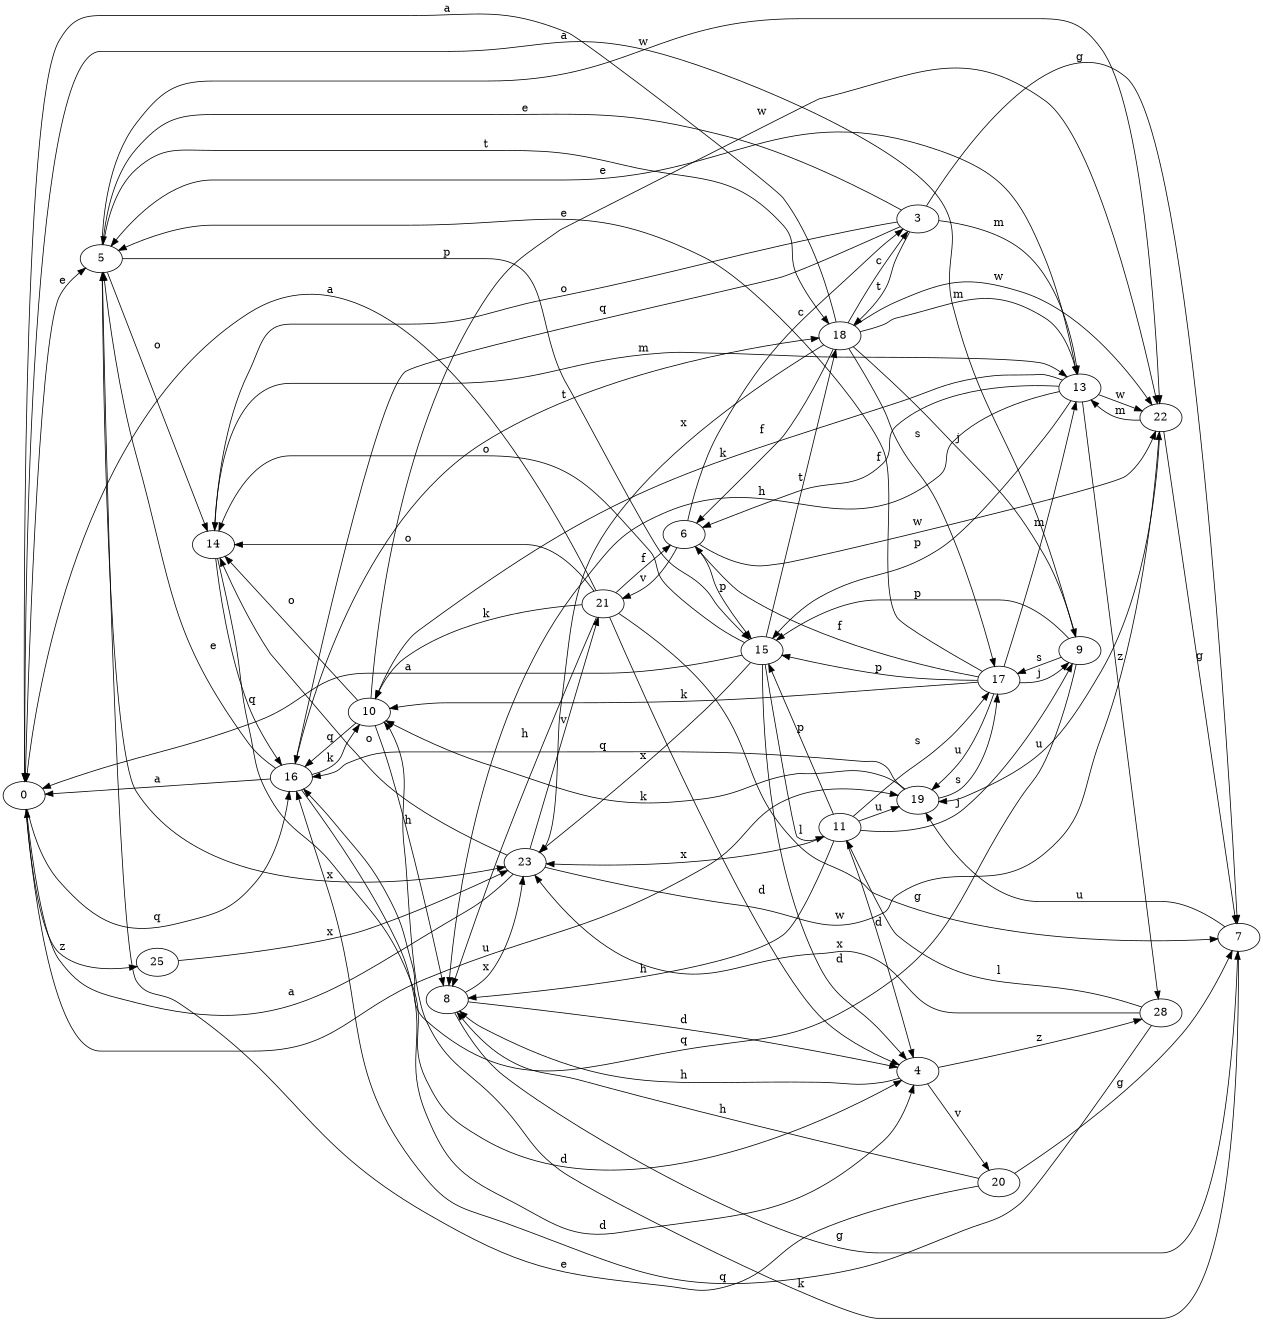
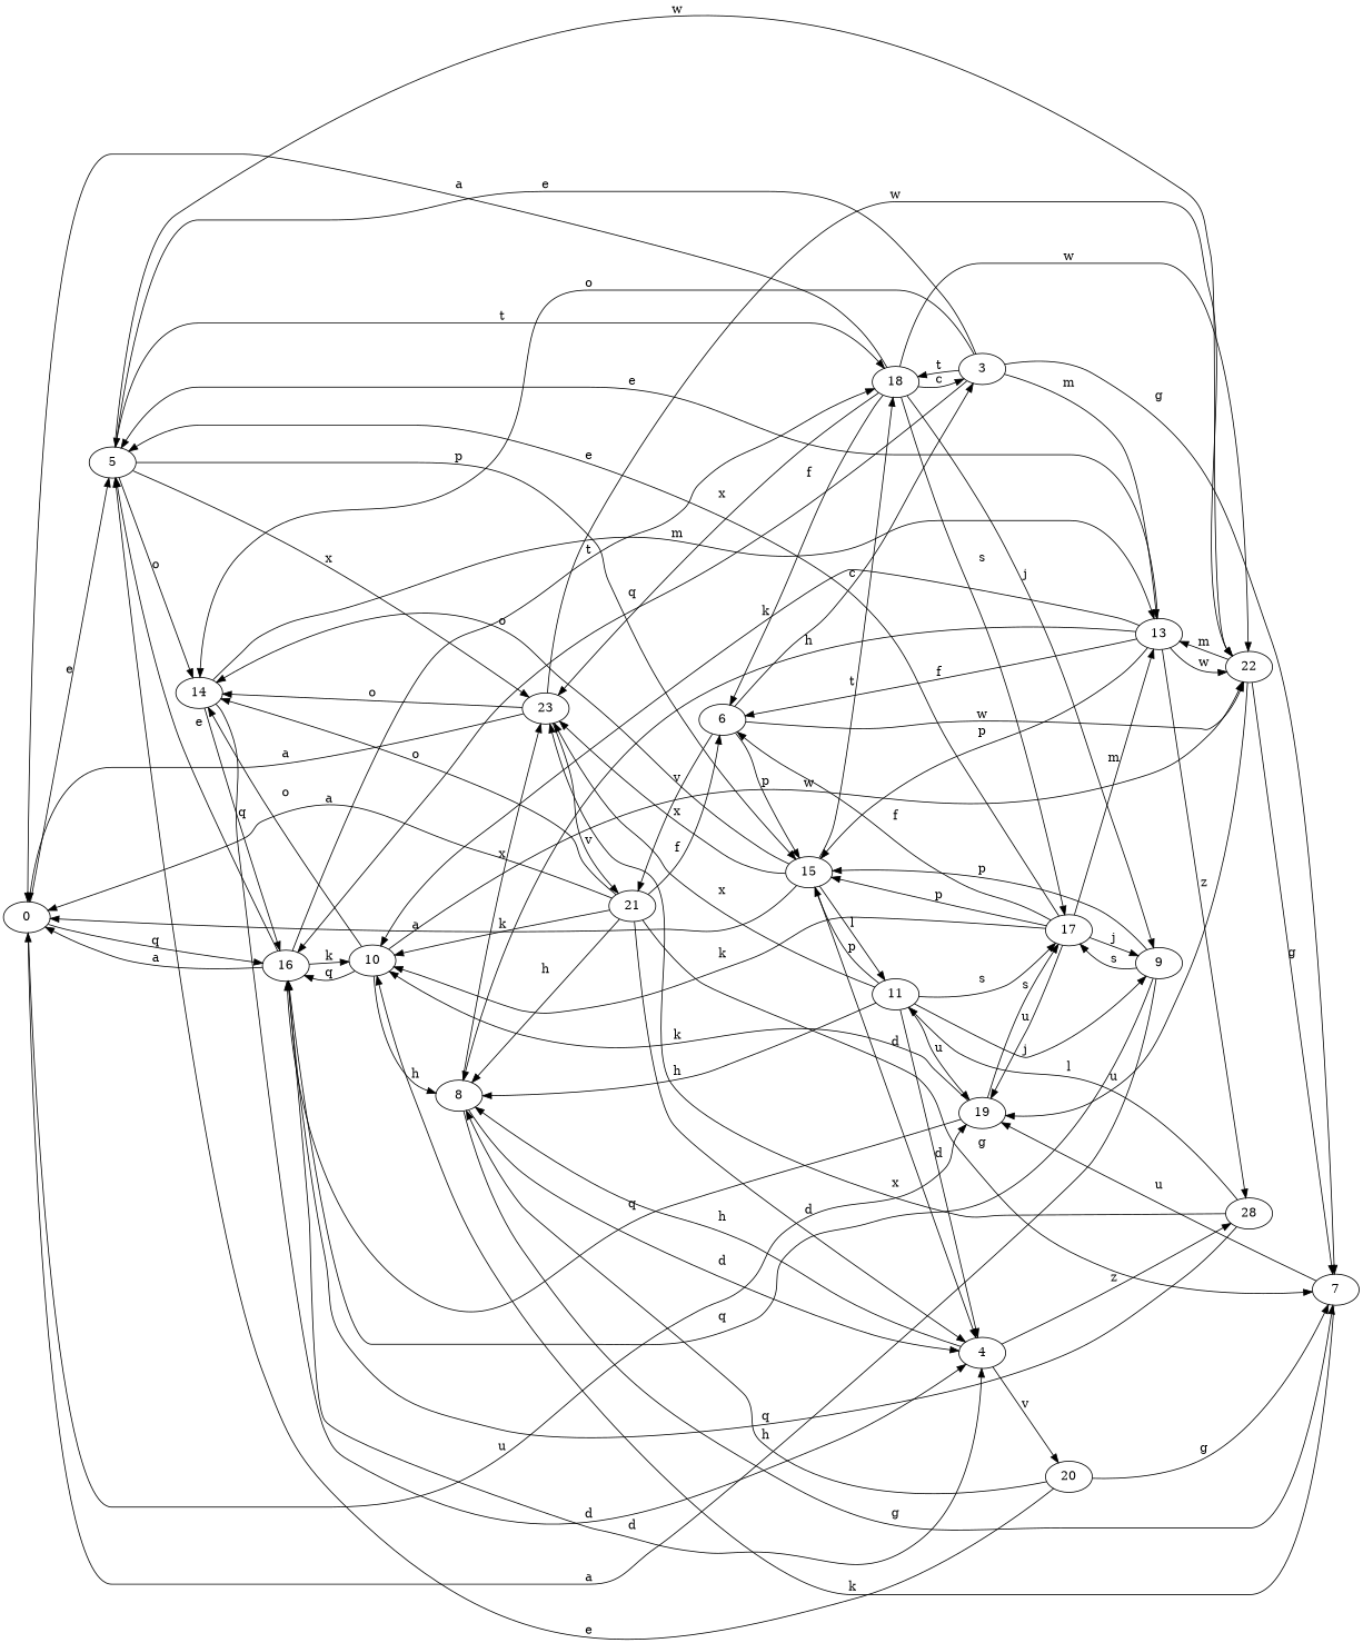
  strict digraph {
    rankdir=LR
    0
    5
    16
    19
-   25
    14
    18
    15
    22
    23
    4
    10
    17
    8
    7
    3
    13
    28
    6
    9
    20
    11
    21
    0 -> 5 [label=e]
    0 -> 16 [label=q]
    0 -> 19 [label=u]
-   0 -> 25 [label=z]
    5 -> 14 [label=o]
    5 -> 18 [label=t]
    5 -> 15 [label=p]
    5 -> 22 [label=w]
    5 -> 23 [label=x]
    16 -> 0 [label=a]
    16 -> 5 [label=e]
    16 -> 18 [label=t]
    16 -> 4 [label=d]
    16 -> 10 [label=k]
    19 -> 16 [label=q]
    19 -> 10 [label=k]
    19 -> 17 [label=s]
-   25 -> 23 [label=x]
    14 -> 16 [label=q]
    14 -> 4 [label=d]
    14 -> 13 [label=m]
    18 -> 0 [label=a]
    18 -> 22 [label=w]
    18 -> 23 [label=x]
    18 -> 17 [label=s]
    18 -> 3 [label=c]
-   18 -> 13 [label=m]
    18 -> 6 [label=f]
    18 -> 9 [label=j]
    15 -> 0 [label=a]
    15 -> 14 [label=o]
    15 -> 18 [label=t]
    15 -> 23 [label=x]
    15 -> 4 [label=d]
    15 -> 11 [label=l]
    22 -> 19 [label=u]
    22 -> 7 [label=g]
    22 -> 13 [label=m]
    23 -> 0 [label=a]
    23 -> 14 [label=o]
    23 -> 22 [label=w]
    23 -> 21 [label=v]
    4 -> 8 [label=h]
    4 -> 28 [label=z]
    4 -> 20 [label=v]
    10 -> 16 [label=q]
    10 -> 14 [label=o]
    10 -> 22 [label=w]
    10 -> 8 [label=h]
    17 -> 5 [label=e]
    17 -> 19 [label=u]
    17 -> 15 [label=p]
    17 -> 10 [label=k]
    17 -> 13 [label=m]
    17 -> 6 [label=f]
    17 -> 9 [label=j]
    8 -> 23 [label=x]
    8 -> 4 [label=d]
    8 -> 7 [label=g]
    7 -> 19 [label=u]
    7 -> 10 [label=k]
    3 -> 5 [label=e]
    3 -> 16 [label=q]
    3 -> 14 [label=o]
    3 -> 18 [label=t]
    3 -> 7 [label=g]
    3 -> 13 [label=m]
    13 -> 5 [label=e]
    13 -> 15 [label=p]
    13 -> 22 [label=w]
    13 -> 10 [label=k]
    13 -> 8 [label=h]
    13 -> 28 [label=z]
    13 -> 6 [label=f]
    28 -> 16 [label=q]
    28 -> 23 [label=x]
    28 -> 11 [label=l]
    6 -> 15 [label=p]
    6 -> 22 [label=w]
    6 -> 3 [label=c]
    6 -> 21 [label=v]
    9 -> 0 [label=a]
    9 -> 16 [label=q]
    9 -> 15 [label=p]
    9 -> 17 [label=s]
    20 -> 5 [label=e]
    20 -> 8 [label=h]
    20 -> 7 [label=g]
    11 -> 19 [label=u]
    11 -> 15 [label=p]
    11 -> 23 [label=x]
    11 -> 4 [label=d]
    11 -> 17 [label=s]
    11 -> 8 [label=h]
    11 -> 9 [label=j]
    21 -> 0 [label=a]
    21 -> 14 [label=o]
    21 -> 4 [label=d]
    21 -> 10 [label=k]
    21 -> 8 [label=h]
    21 -> 7 [label=g]
    21 -> 6 [label=f]
  }
